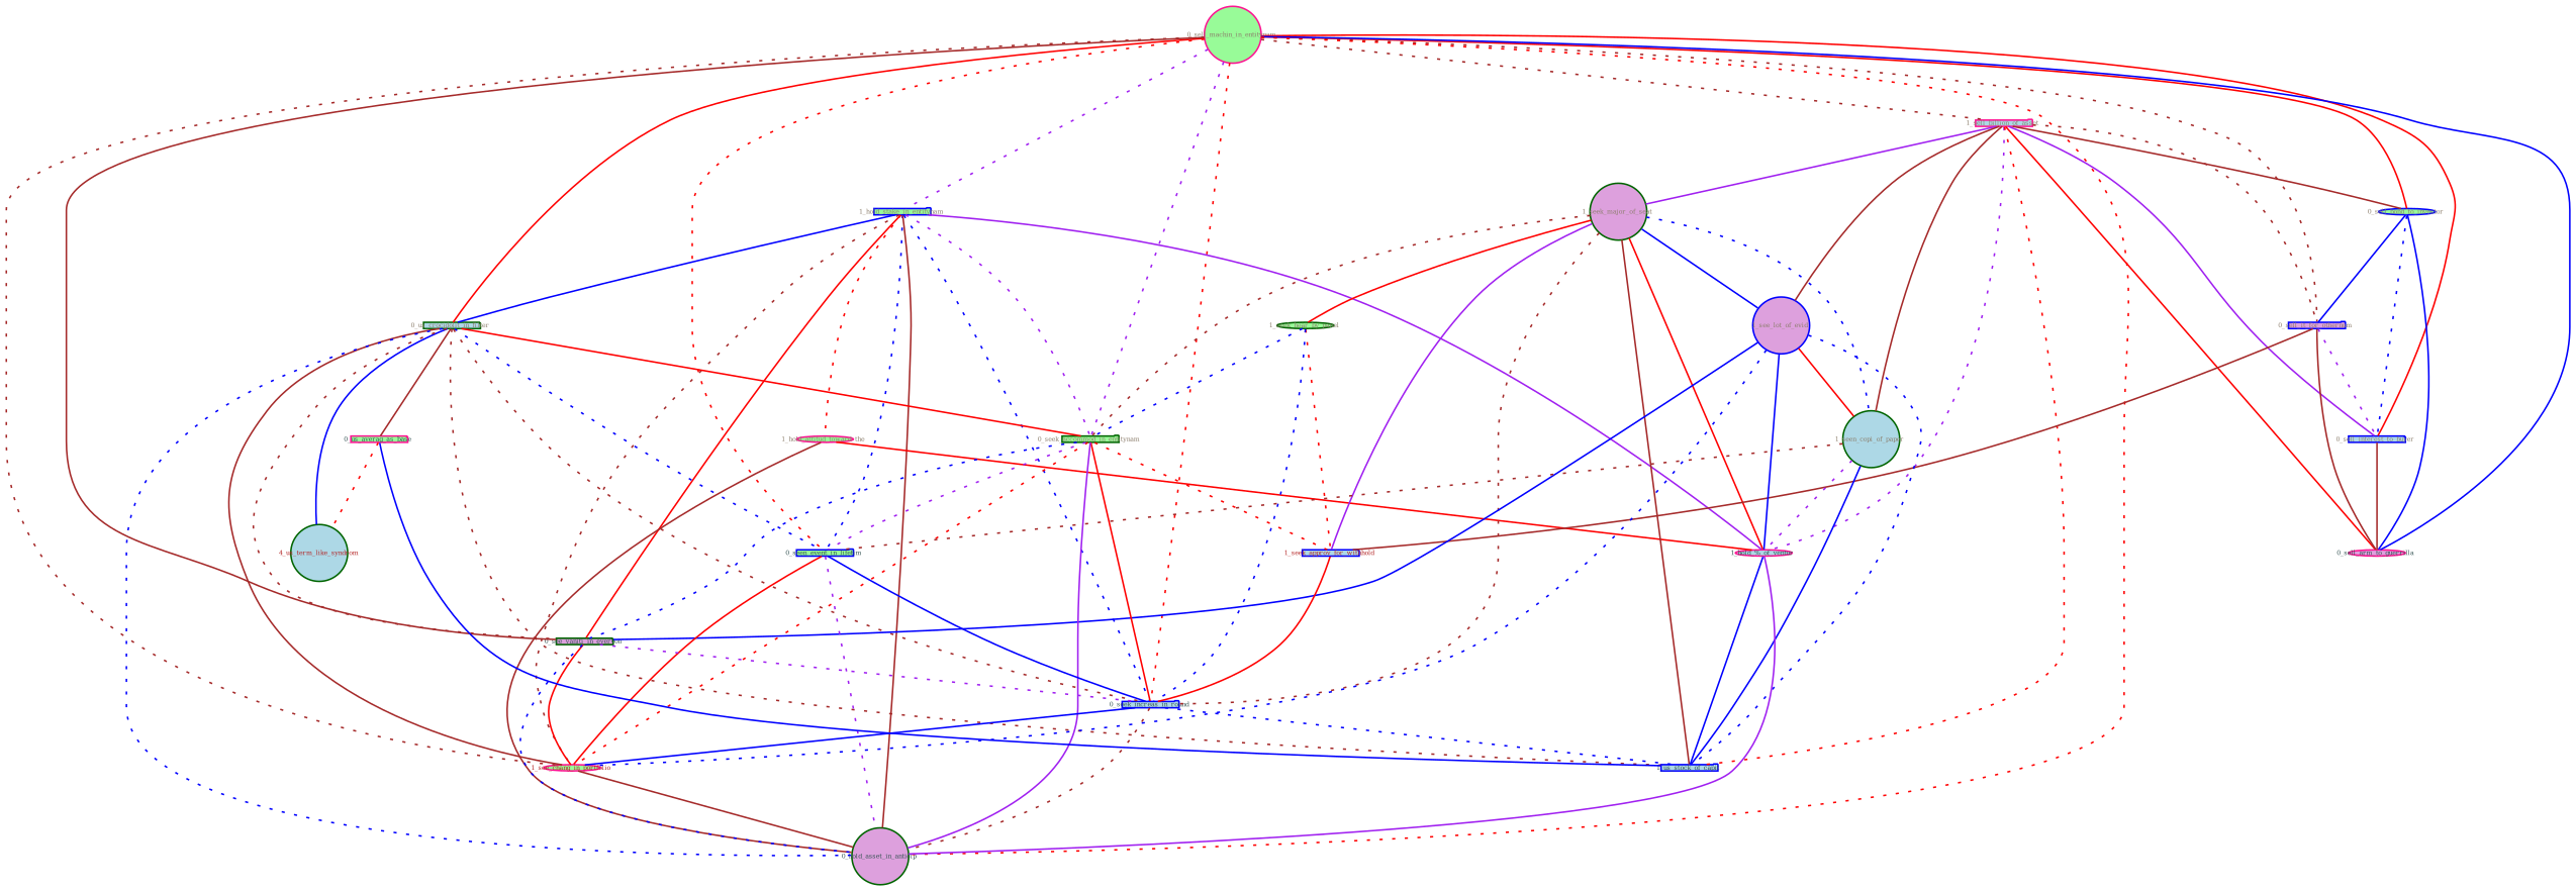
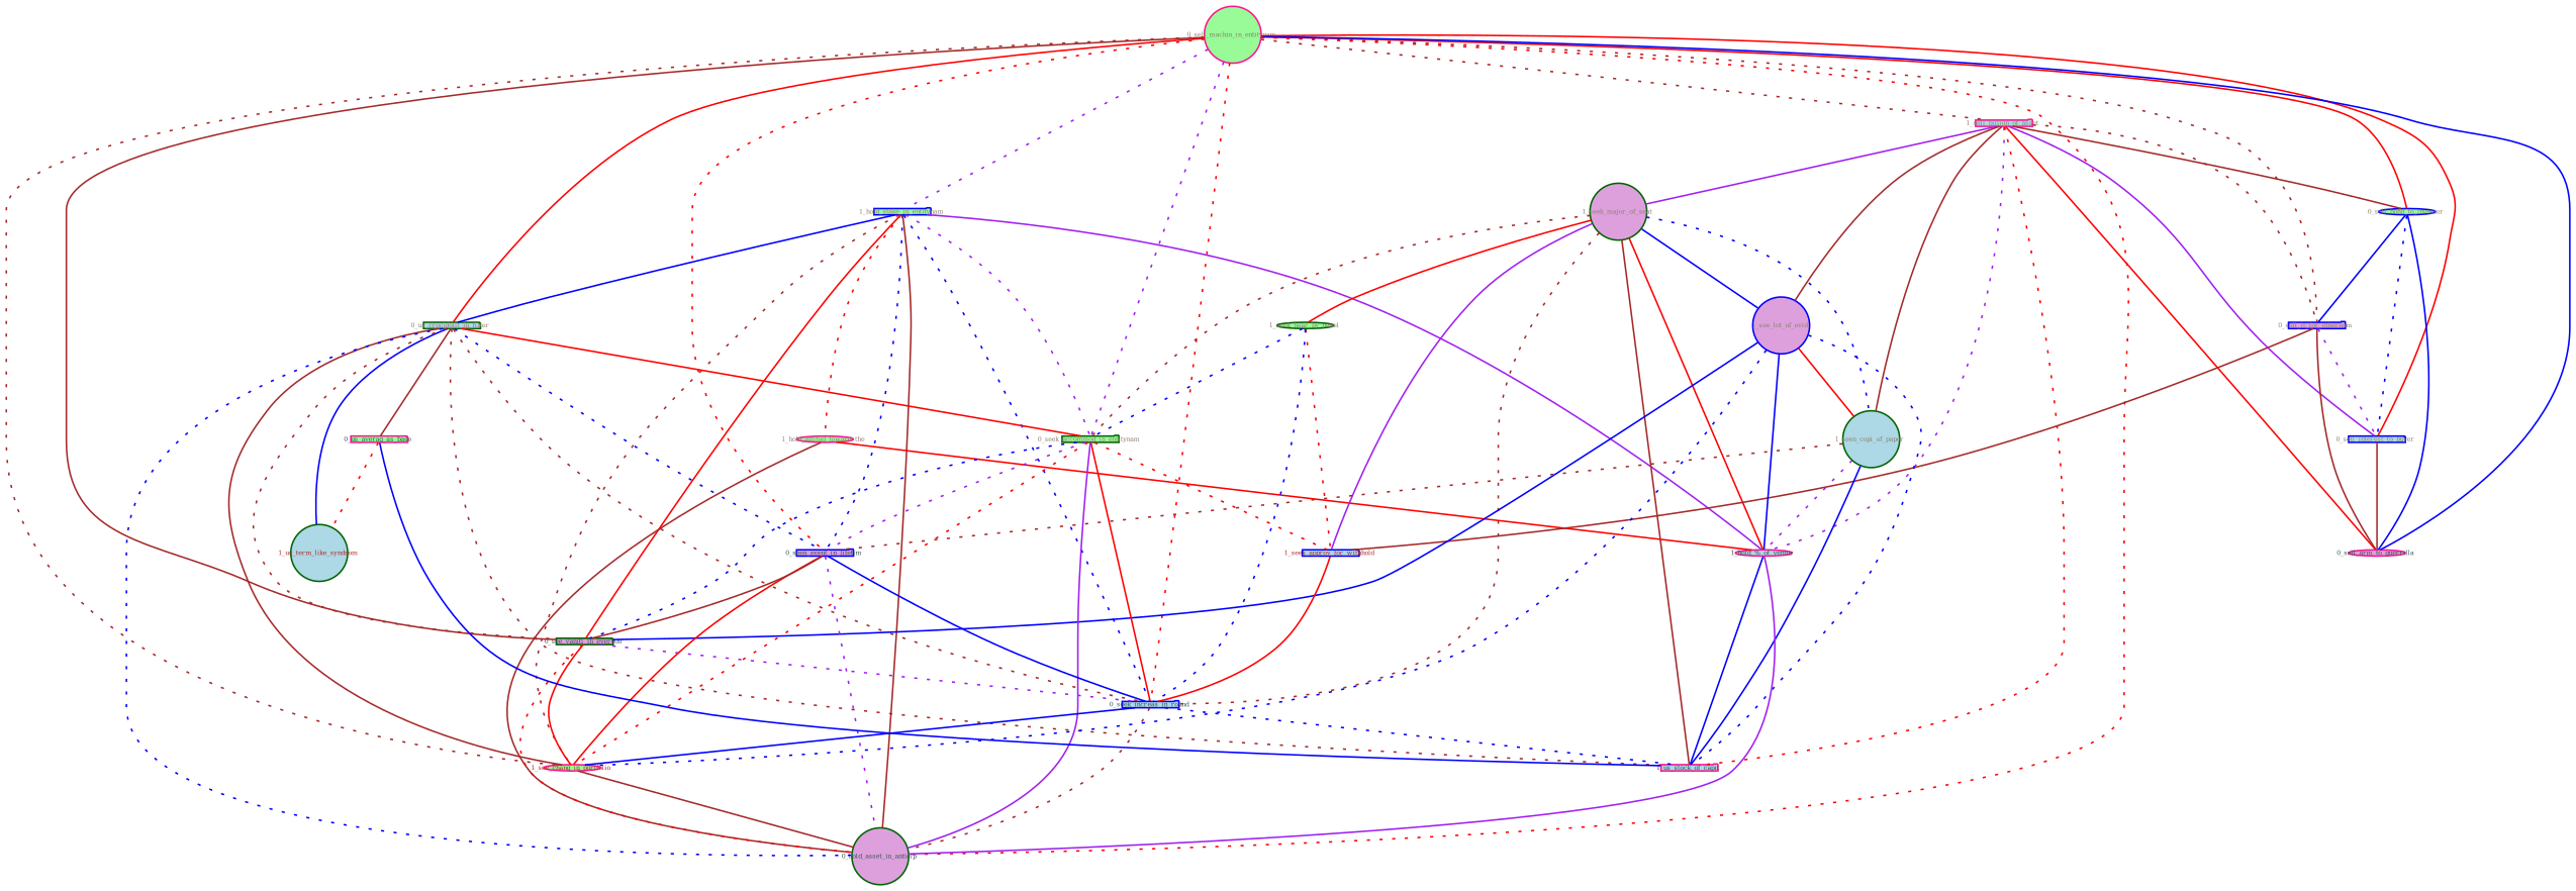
  graph {
    node [color=deeppink fillcolor=palegreen fixedsize=true fontcolor="#8b7d6b" fontsize=4 shape=folder style=filled]
    edge [color=brown style=solid w=1]
    "0_sell_machin_in_entitynam " [height=.06 shape=circle width=.5]
    "1_hold_stake_in_entitynam " [color=blue height=.06 width=.5]
    "0_us_crocidolit_in_filter " [color=darkgreen fillcolor=lightblue height=.06 shape=note width=.5]
    "1_sell_billion_of_asset " [fillcolor=lightblue height=.06 width=.5]
    "1_hold_attitud_toward_the " [height=.06 shape=ellipse width=.5]
    "1_seek_major_of_seat " [color=darkgreen fillcolor=plum height=.06 shape=circle width=.5]
    "0_sell_bond_to_investor " [color=blue height=.06 shape=ellipse width=.5]
    "0_sell_it_for_othernum " [color=blue fillcolor=plum height=.06 width=.5]
    "1_seek_hear_by_panel " [color=darkgreen height=.06 shape=ellipse width=.5]
    "1_see_lot_of_evid " [color=blue fillcolor=plum height=.06 shape=circle width=.5]
    "0_seek_accommod_in_entitynam " [color=darkgreen height=.06 width=.5]
    "0_sell_interest_to_buyer " [color=blue fillcolor=lightblue height=.06 shape=note width=.5]
    "1_seen_copi_of_paper " [color=darkgreen fillcolor=lightblue height=.06 shape=circle width=.5]
-   "1_us_term_like_syndrom " [color=darkgreen fillcolor=lightblue fontcolor="#b22222" height=.06 shape=circle width=.5 label="4_us_term_like_syndrom"]
+   "1_us_term_like_syndrom " [color=darkgreen fillcolor=lightblue fontcolor="#b22222" height=.06 shape=circle width=.5]
    "1_seek_approv_for_withhold " [color=blue fillcolor=lightblue fontcolor="#b22222" height=.06 shape=note width=.5]
    "1_see_chang_in_portfolio " [fontcolor="#b22222" height=.06 shape=ellipse width=.5]
-   "0_seen_event_in_lifetim " [color=blue fontcolor="#2f4f4f" height=.06 width=.5]
+   "0_seen_event_in_lifetim " [color=blue fillcolor=plum fontcolor="#2f4f4f" height=.06 width=.5]
    "0_see_vaniti_in_everyon " [color=darkgreen fillcolor=plum fontcolor="#2f4f4f" height=.06 shape=note width=.5]
    "0_sell_arm_to_guerrilla " [fillcolor=plum fontcolor="#2f4f4f" height=.06 shape=ellipse width=.5]
    "0_seek_increas_in_round " [color=blue fillcolor=lightblue fontcolor="#2f4f4f" height=.06 width=.5]
    "0_hold_asset_in_anticip " [color=darkgreen fillcolor=plum fontcolor="#2f4f4f" height=.06 shape=circle width=.5]
    "1_hold_%_of_ventur " [fillcolor=lightblue fontcolor="#2f4f4f" height=.06 shape=ellipse width=.5]
    "0_us_averag_as_base " [fontcolor="#2f4f4f" height=.06 shape=note width=.5]
-   "1_us_stock_of_capit " [color=blue fillcolor=lightblue fontcolor="#2f4f4f" height=.06 width=.5]
+   "1_us_stock_of_capit " [fillcolor=lightblue fontcolor="#2f4f4f" height=.06 width=.5]
    subgraph sub_1 {
      "0_sell_machin_in_entitynam "
      "1_hold_stake_in_entitynam "
      "0_us_crocidolit_in_filter "
      "1_sell_billion_of_asset "
      "1_hold_attitud_toward_the "
      "1_seek_major_of_seat "
      "0_sell_bond_to_investor "
      "0_sell_it_for_othernum "
      "1_seek_hear_by_panel "
      "1_see_lot_of_evid "
      "0_seek_accommod_in_entitynam "
      "0_sell_interest_to_buyer "
      "1_seen_copi_of_paper "
    }
    subgraph sub_2 {
      "1_us_term_like_syndrom "
      "1_seek_approv_for_withhold "
      "1_see_chang_in_portfolio "
    }
    "0_sell_machin_in_entitynam " -- "1_hold_stake_in_entitynam " [color=purple style=dotted w=2]
    "0_sell_machin_in_entitynam " -- "0_us_crocidolit_in_filter " [color=red]
    "0_sell_machin_in_entitynam " -- "1_sell_billion_of_asset " [style=dotted]
    "0_sell_machin_in_entitynam " -- "0_sell_bond_to_investor " [color=red]
    "0_sell_machin_in_entitynam " -- "0_sell_it_for_othernum " [style=dotted]
    "0_sell_machin_in_entitynam " -- "0_seek_accommod_in_entitynam " [color=purple style=dotted w=2]
    "0_sell_machin_in_entitynam " -- "0_sell_interest_to_buyer " [color=red]
    "0_sell_machin_in_entitynam " -- "1_see_chang_in_portfolio " [style=dotted]
    "0_sell_machin_in_entitynam " -- "0_seen_event_in_lifetim " [color=red style=dotted]
    "0_sell_machin_in_entitynam " -- "0_see_vaniti_in_everyon "
    "0_sell_machin_in_entitynam " -- "0_sell_arm_to_guerrilla " [color=blue]
    "0_sell_machin_in_entitynam " -- "0_seek_increas_in_round " [color=red style=dotted]
    "0_sell_machin_in_entitynam " -- "0_hold_asset_in_anticip " [color=red style=dotted]
    "1_hold_stake_in_entitynam " -- "0_us_crocidolit_in_filter " [color=blue]
    "1_hold_stake_in_entitynam " -- "1_hold_attitud_toward_the " [color=red style=dotted]
    "1_hold_stake_in_entitynam " -- "0_seek_accommod_in_entitynam " [color=purple style=dotted w=2]
    "1_hold_stake_in_entitynam " -- "1_see_chang_in_portfolio " [style=dotted]
    "1_hold_stake_in_entitynam " -- "0_seen_event_in_lifetim " [color=blue style=dotted]
    "1_hold_stake_in_entitynam " -- "0_see_vaniti_in_everyon " [color=red]
    "1_hold_stake_in_entitynam " -- "0_seek_increas_in_round " [color=blue style=dotted]
    "1_hold_stake_in_entitynam " -- "0_hold_asset_in_anticip " [w=2]
    "1_hold_stake_in_entitynam " -- "1_hold_%_of_ventur " [color=purple]
    "0_us_crocidolit_in_filter " -- "0_seek_accommod_in_entitynam " [color=red]
    "0_us_crocidolit_in_filter " -- "1_us_term_like_syndrom " [color=blue]
    "0_us_crocidolit_in_filter " -- "1_see_chang_in_portfolio "
    "0_us_crocidolit_in_filter " -- "0_seen_event_in_lifetim " [color=blue style=dotted]
    "0_us_crocidolit_in_filter " -- "0_see_vaniti_in_everyon " [style=dotted]
    "0_us_crocidolit_in_filter " -- "0_seek_increas_in_round " [style=dotted]
    "0_us_crocidolit_in_filter " -- "0_hold_asset_in_anticip " [color=blue style=dotted]
    "0_us_crocidolit_in_filter " -- "0_us_averag_as_base "
    "0_us_crocidolit_in_filter " -- "1_us_stock_of_capit " [style=dotted]
    "1_sell_billion_of_asset " -- "1_seek_major_of_seat " [color=purple]
    "1_sell_billion_of_asset " -- "0_sell_bond_to_investor "
    "1_sell_billion_of_asset " -- "0_sell_it_for_othernum " [style=dotted]
    "1_sell_billion_of_asset " -- "1_see_lot_of_evid "
    "1_sell_billion_of_asset " -- "0_sell_interest_to_buyer " [color=purple]
    "1_sell_billion_of_asset " -- "1_seen_copi_of_paper "
    "1_sell_billion_of_asset " -- "0_sell_arm_to_guerrilla " [color=red]
    "1_sell_billion_of_asset " -- "1_hold_%_of_ventur " [color=purple style=dotted]
    "1_sell_billion_of_asset " -- "1_us_stock_of_capit " [color=red style=dotted]
    "1_hold_attitud_toward_the " -- "0_hold_asset_in_anticip "
    "1_hold_attitud_toward_the " -- "1_hold_%_of_ventur " [color=red]
    "1_seek_major_of_seat " -- "1_seek_hear_by_panel " [color=red]
    "1_seek_major_of_seat " -- "1_see_lot_of_evid " [color=blue]
    "1_seek_major_of_seat " -- "0_seek_accommod_in_entitynam " [style=dotted]
    "1_seek_major_of_seat " -- "1_seen_copi_of_paper " [color=blue style=dotted]
    "1_seek_major_of_seat " -- "1_seek_approv_for_withhold " [color=purple]
    "1_seek_major_of_seat " -- "0_seek_increas_in_round " [style=dotted]
    "1_seek_major_of_seat " -- "1_hold_%_of_ventur " [color=red]
    "1_seek_major_of_seat " -- "1_us_stock_of_capit "
    "0_sell_bond_to_investor " -- "0_sell_it_for_othernum " [color=blue]
    "0_sell_bond_to_investor " -- "0_sell_interest_to_buyer " [color=blue style=dotted w=2]
    "0_sell_bond_to_investor " -- "0_sell_arm_to_guerrilla " [color=blue w=2]
    "0_sell_it_for_othernum " -- "0_sell_interest_to_buyer " [color=purple style=dotted]
    "0_sell_it_for_othernum " -- "1_seek_approv_for_withhold "
    "0_sell_it_for_othernum " -- "0_sell_arm_to_guerrilla "
    "1_seek_hear_by_panel " -- "0_seek_accommod_in_entitynam " [color=blue style=dotted]
    "1_seek_hear_by_panel " -- "1_seek_approv_for_withhold " [color=red style=dotted]
    "1_seek_hear_by_panel " -- "0_seek_increas_in_round " [color=blue style=dotted]
    "1_see_lot_of_evid " -- "1_seen_copi_of_paper " [color=red]
    "1_see_lot_of_evid " -- "1_see_chang_in_portfolio " [color=blue style=dotted]
    "1_see_lot_of_evid " -- "0_see_vaniti_in_everyon " [color=blue]
    "1_see_lot_of_evid " -- "1_hold_%_of_ventur " [color=blue]
    "1_see_lot_of_evid " -- "1_us_stock_of_capit " [color=blue style=dotted]
    "0_seek_accommod_in_entitynam " -- "1_seek_approv_for_withhold " [color=red style=dotted]
    "0_seek_accommod_in_entitynam " -- "1_see_chang_in_portfolio " [color=red style=dotted]
    "0_seek_accommod_in_entitynam " -- "0_seen_event_in_lifetim " [color=purple style=dotted]
    "0_seek_accommod_in_entitynam " -- "0_see_vaniti_in_everyon " [color=blue style=dotted]
    "0_seek_accommod_in_entitynam " -- "0_seek_increas_in_round " [color=red w=2]
    "0_seek_accommod_in_entitynam " -- "0_hold_asset_in_anticip " [color=purple]
    "0_sell_interest_to_buyer " -- "0_sell_arm_to_guerrilla " [w=2]
    "1_seen_copi_of_paper " -- "0_seen_event_in_lifetim " [style=dotted]
    "1_seen_copi_of_paper " -- "1_hold_%_of_ventur " [color=purple style=dotted]
    "1_seen_copi_of_paper " -- "1_us_stock_of_capit " [color=blue]
    "1_seek_approv_for_withhold " -- "0_seek_increas_in_round " [color=red]
    "1_see_chang_in_portfolio " -- "0_hold_asset_in_anticip "
    "0_seen_event_in_lifetim " -- "1_see_chang_in_portfolio " [color=red]
+   "0_seen_event_in_lifetim " -- "0_see_vaniti_in_everyon "
    "0_seen_event_in_lifetim " -- "0_seek_increas_in_round " [color=blue]
    "0_seen_event_in_lifetim " -- "0_hold_asset_in_anticip " [color=purple style=dotted]
    "0_see_vaniti_in_everyon " -- "1_see_chang_in_portfolio " [color=red w=2]
    "0_see_vaniti_in_everyon " -- "0_seek_increas_in_round " [color=purple style=dotted]
-   "0_see_vaniti_in_everyon " -- "0_hold_asset_in_anticip " [color=blue style=dotted]
+   "0_see_vaniti_in_everyon " -- "0_hold_asset_in_anticip " [color=red style=dotted]
    "0_seek_increas_in_round " -- "1_see_chang_in_portfolio " [color=blue]
    "0_seek_increas_in_round " -- "0_hold_asset_in_anticip " [style=dotted]
    "0_seek_increas_in_round " -- "1_us_stock_of_capit " [color=blue style=dotted]
    "1_hold_%_of_ventur " -- "0_hold_asset_in_anticip " [color=purple]
    "1_hold_%_of_ventur " -- "1_us_stock_of_capit " [color=blue]
    "0_us_averag_as_base " -- "1_us_term_like_syndrom " [color=red style=dotted]
    "0_us_averag_as_base " -- "1_us_stock_of_capit " [color=blue]
  }
